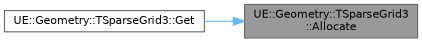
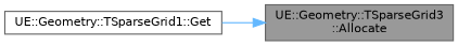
  digraph {
    rankdir=RL
    node [fontname=Helvetica fontsize=10 shape=box style=filled]
    n1 [color=gray40 fillcolor=grey60 fontcolor=black height=0.2 label="UE::Geometry::TSparseGrid3\l::Allocate" width=0.4]
-   n2 [color=grey40 fillcolor=white height=0.2 label="UE::Geometry::TSparseGrid3::Get" width=0.4]
+   n2 [color=grey40 fillcolor=white height=0.2 label="UE::Geometry::TSparseGrid1::Get" width=0.4]
    n1 -> n2 [color=steelblue1 dir=back fontname=Helvetica fontsize=10 labelfontname=Helvetica labelfontsize=10 style=solid]
  }
